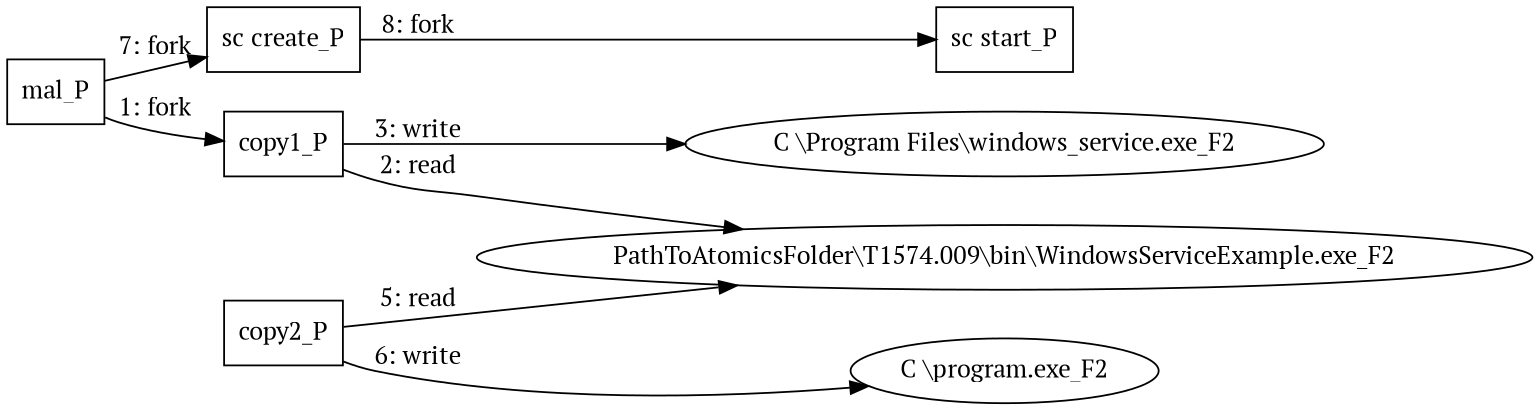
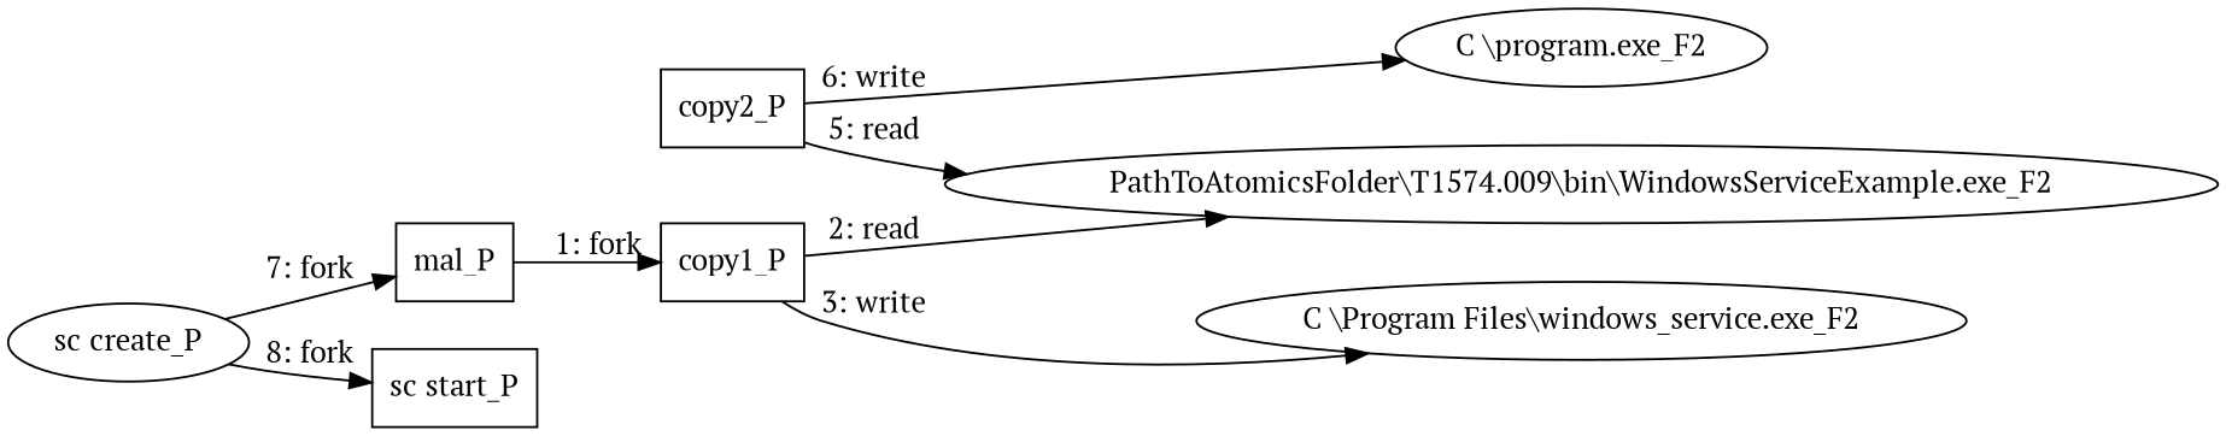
  digraph {
    engine=neato
    fixedsize=false
    fontname="PT Serif"
    fontsize=10
    nodesep=0.3
    rankdir=LR
    ranksep=0
    splines=true
    node [fontname="PT Serif" node_type=Process shape=box]
    edge [fontname="PT Serif"]
    mal_P
    copy1_P
-   "sc create_P"
+   "sc create_P" [shape=ellipse]
    "PathToAtomicsFolder\\T1574.009\\bin\\WindowsServiceExample.exe_F2" [node_type=File shape=ellipse]
    "C \\Program Files\\windows_service.exe_F2" [node_type=File shape=ellipse]
    copy2_P
    "C \\program.exe_F2" [node_type=File shape=ellipse]
    "sc start_P"
    mal_P -> copy1_P [label="1: fork"]
-   mal_P -> "sc create_P" [label="7: fork"]
+   "sc create_P" -> mal_P [label="7: fork"]
    copy1_P -> "PathToAtomicsFolder\\T1574.009\\bin\\WindowsServiceExample.exe_F2" [label="2: read"]
    copy1_P -> "C \\Program Files\\windows_service.exe_F2" [label="3: write"]
    "sc create_P" -> "sc start_P" [label="8: fork"]
    copy2_P -> "PathToAtomicsFolder\\T1574.009\\bin\\WindowsServiceExample.exe_F2" [label="5: read"]
    copy2_P -> "C \\program.exe_F2" [label="6: write"]
  }
